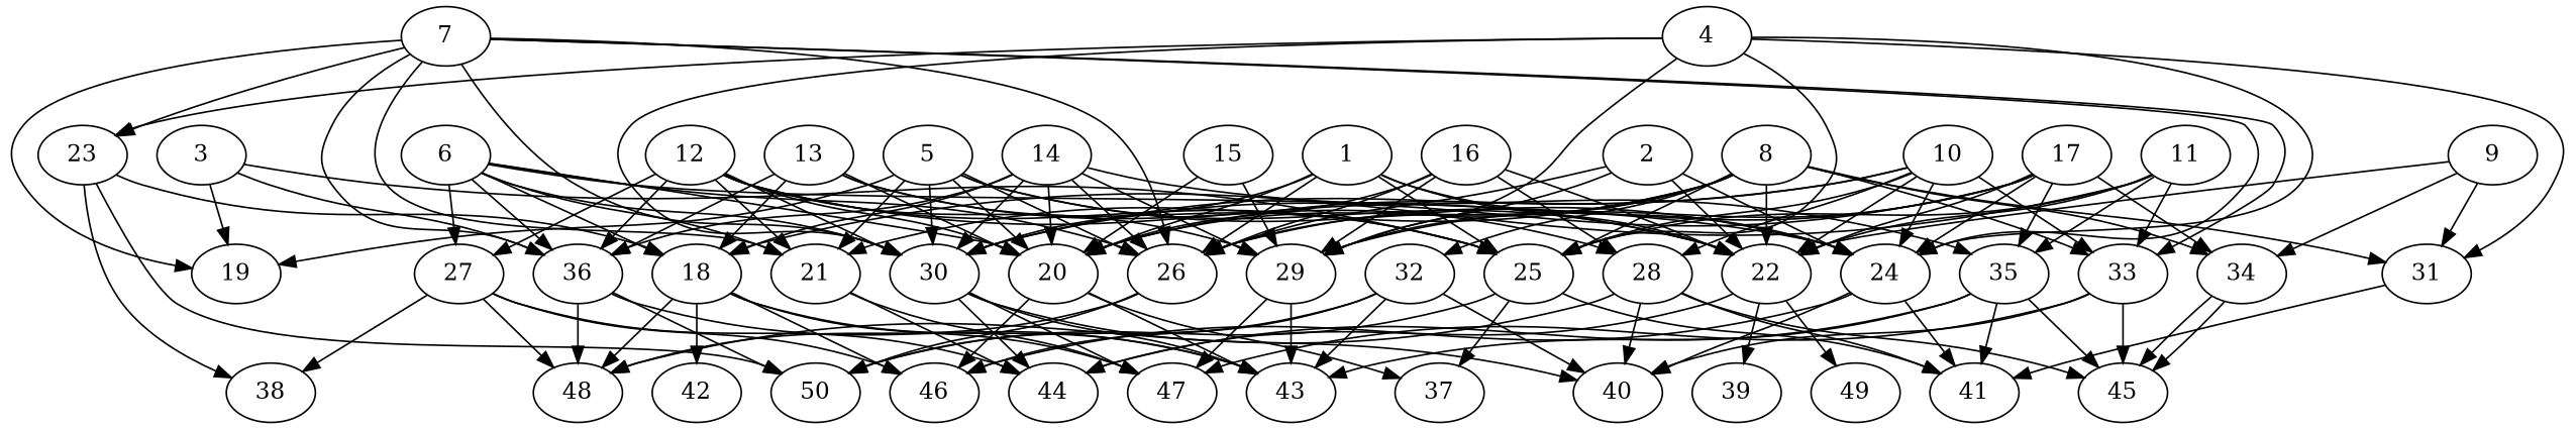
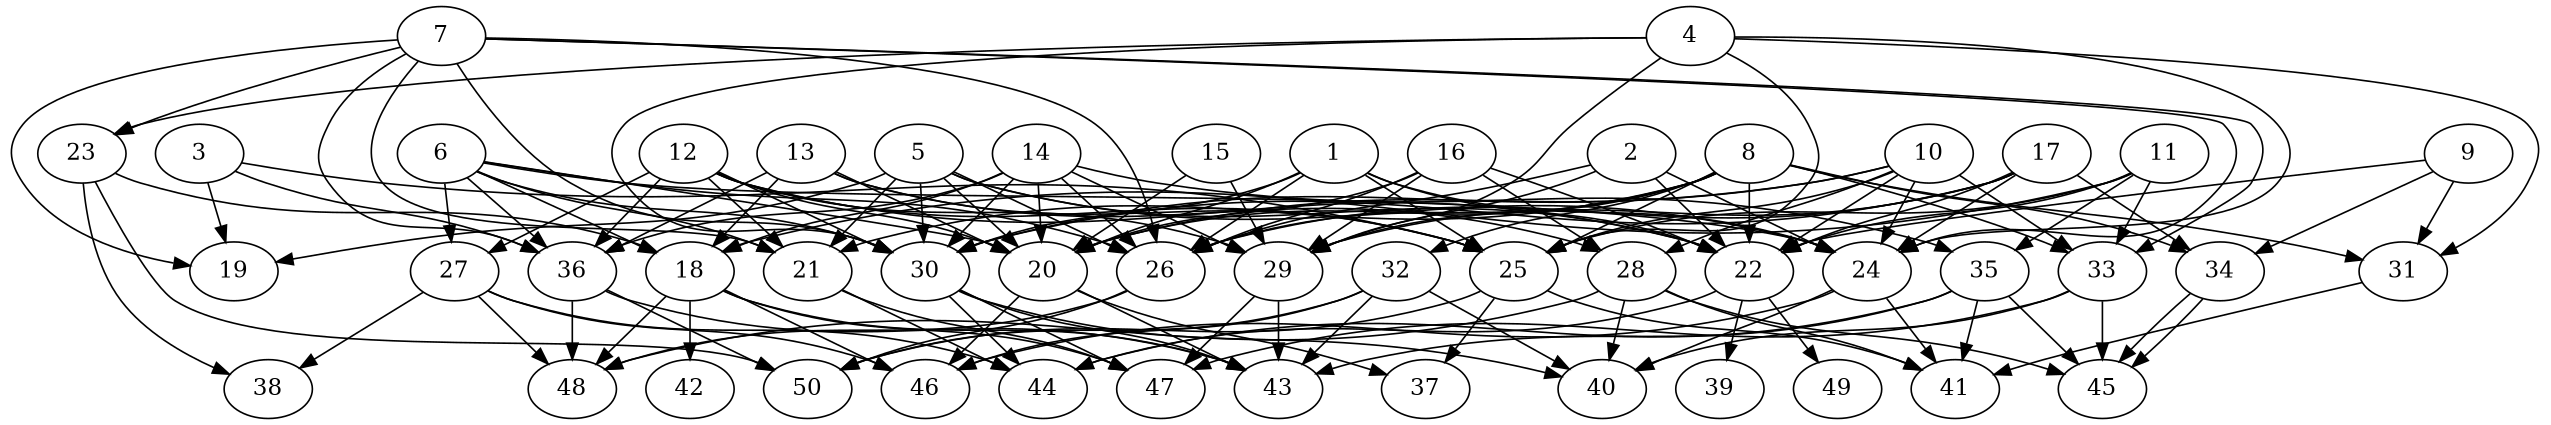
  digraph {
    node [alpha=0.14]
    1 [alpha=0.07 expect_size=32615424]
    20 [alpha=0.03 expect_size=38253568]
    22 [expect_size=49100800]
    24 [alpha=0.11 expect_size=46535680]
    25 [expect_size=40175616]
    26 [alpha=0.19 expect_size=25957376]
    30 [alpha=0.04 expect_size=48588800]
    43 [alpha=0.15 expect_size=35789824]
    46 [alpha=0.04 expect_size=13336576]
    37 [alpha=0.00 expect_size=33762304]
    44 [alpha=0.05 expect_size=14132224]
    39 [expect_size=38516736]
    49 [alpha=0.15 expect_size=46391296]
    40 [alpha=0.02 expect_size=5446656]
    41 [alpha=0.03 expect_size=14121984]
    50 [expect_size=31760384]
    48 [alpha=0.15 expect_size=47159296]
    47 [alpha=0.07 expect_size=46507008]
    45 [alpha=0.10 expect_size=37900288]
    2 [alpha=0.10 expect_size=40081408]
    29 [alpha=0.06 expect_size=33382400]
    3 [alpha=0.18 expect_size=16157696]
    19 [alpha=0.06 expect_size=39986176]
    36 [expect_size=36578304]
    4 [alpha=0.04 expect_size=8792064]
    23 [alpha=0.02 expect_size=37265408]
    31 [alpha=0.02 expect_size=8544256]
    38 [alpha=0.20 expect_size=46353408]
    18 [alpha=0.06 expect_size=36340736]
    5 [alpha=0.05 expect_size=38402048]
    21 [alpha=0.11 expect_size=34888704]
    6 [alpha=0.17 expect_size=9288704]
    27 [alpha=0.05 expect_size=25184256]
    42 [alpha=0.02 expect_size=18333696]
    7 [alpha=0.11 expect_size=9203712]
    33 [alpha=0.11 expect_size=21216256]
    8 [alpha=0.02 expect_size=16593920]
    32 [alpha=0.07 expect_size=34993152]
    34 [alpha=0.10 expect_size=25315328]
    9 [alpha=0.19 expect_size=47622144]
    10 [alpha=0.19 expect_size=25036800]
    28 [alpha=0.17 expect_size=19599360]
    11 [alpha=0.06 expect_size=6216704]
    35 [alpha=0.10 expect_size=50840576]
    12 [alpha=0.15 expect_size=22952960]
    13 [alpha=0.04 expect_size=47254528]
    14 [alpha=0.17 expect_size=42595328]
    15 [expect_size=5857280]
    16 [alpha=0.20 expect_size=16936960]
    17 [alpha=0.18 expect_size=9360384]
    1 -> 20
    1 -> 22
    1 -> 24
    1 -> 25
    1 -> 26
    1 -> 30
    20 -> 43
    20 -> 46
    20 -> 37
    22 -> 44
    22 -> 39
    22 -> 49
    24 -> 46
    24 -> 40
    24 -> 41
    25 -> 37
    25 -> 41
    25 -> 50
    26 -> 50
    26 -> 48
    30 -> 43
    30 -> 44
    30 -> 40
    30 -> 47
    2 -> 22
    2 -> 24
    2 -> 26
    2 -> 29
    29 -> 43
    29 -> 47
    3 -> 25
    3 -> 19
    3 -> 36
    36 -> 43
    36 -> 50
    36 -> 48
    4 -> 24
    4 -> 25
    4 -> 30
    4 -> 29
    4 -> 23
    4 -> 31
    23 -> 50
    23 -> 38
    23 -> 18
    31 -> 41
    18 -> 43
    18 -> 46
    18 -> 48
    18 -> 47
    18 -> 42
    5 -> 20
    5 -> 22
    5 -> 24
    5 -> 26
    5 -> 30
    5 -> 19
    5 -> 21
    21 -> 44
    21 -> 47
    6 -> 20
    6 -> 24
    6 -> 26
    6 -> 30
    6 -> 36
    6 -> 18
    6 -> 21
    6 -> 27
    27 -> 46
    27 -> 44
    27 -> 48
    27 -> 38
    7 -> 24
    7 -> 26
    7 -> 30
    7 -> 19
    7 -> 36
    7 -> 23
    7 -> 21
    7 -> 33
    33 -> 40
    33 -> 47
    33 -> 45
    8 -> 20
    8 -> 22
    8 -> 25
    8 -> 26
    8 -> 29
    8 -> 31
    8 -> 21
    8 -> 33
    8 -> 32
    8 -> 34
    32 -> 43
    32 -> 46
    32 -> 40
    32 -> 50
    34 -> 45
    34 -> 45
    9 -> 22
    9 -> 31
    9 -> 34
    10 -> 20
    10 -> 22
    10 -> 24
    10 -> 25
    10 -> 30
    10 -> 33
    10 -> 28
    28 -> 40
    28 -> 41
    28 -> 48
    28 -> 45
    11 -> 22
    11 -> 25
    11 -> 18
    11 -> 33
    11 -> 35
    35 -> 43
    35 -> 44
    35 -> 41
    35 -> 45
    12 -> 20
    12 -> 22
    12 -> 25
    12 -> 30
    12 -> 29
    12 -> 36
    12 -> 21
    12 -> 27
    13 -> 20
    13 -> 25
    13 -> 36
    13 -> 18
    13 -> 28
    14 -> 20
    14 -> 26
    14 -> 30
    14 -> 29
    14 -> 36
    14 -> 18
    14 -> 35
    15 -> 20
    15 -> 29
    16 -> 20
    16 -> 22
    16 -> 26
    16 -> 29
    16 -> 28
    17 -> 22
    17 -> 24
    17 -> 26
    17 -> 30
    17 -> 29
    17 -> 34
-   17 -> 35
  }
